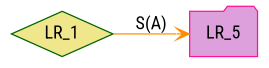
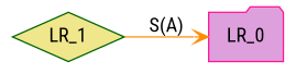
  digraph {
    rankdir=LR
    fontname="Roboto Condensed"
    node [style=filled fontname="Roboto Condensed"]
-   LR_0 [shape=folder fillcolor=plum color=deeppink label=LR_5]
+   LR_0 [shape=folder fillcolor=plum color=deeppink]
    LR_1 [shape=diamond fillcolor=khaki color=darkgreen]
    LR_1 -> LR_0 [label="S(A)" color=darkorange arrowhead=vee fontname="Roboto Condensed"]
  }
